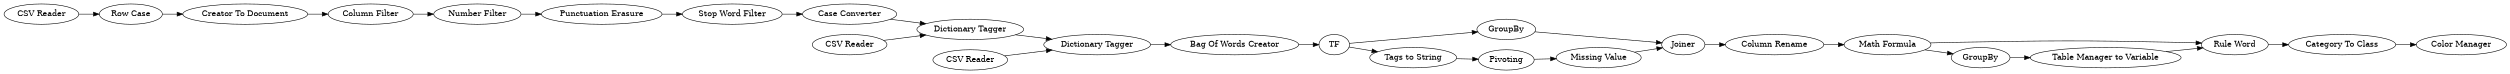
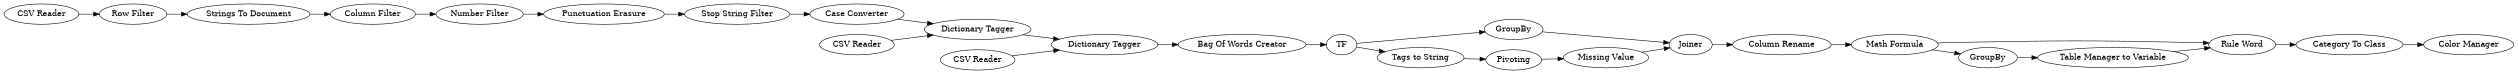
  digraph {
    rankdir=LR
    n1 [label="Missing Value"]
    n2 [label=Joiner]
    n3 [label="Column Rename"]
    n4 [label="Math Formula"]
    n5 [label="Rule Word"]
    n6 [label=GroupBy]
    n7 [label="Category To Class"]
    n8 [label="Table Manager to Variable"]
    n9 [label="Color Manager"]
    n10 [label=Pivoting]
-   n11 [label="Row Case"]
-   n12 [label="Creator To Document"]
+   n11 [label="Row Filter"]
+   n12 [label="Strings To Document"]
    n13 [label="Column Filter"]
    n14 [label="Number Filter"]
    n15 [label=TF]
    n16 [label=GroupBy]
    n17 [label="Tags to String"]
    n18 [label="CSV Reader"]
    n19 [label="Punctuation Erasure"]
-   n20 [label="Stop Word Filter"]
+   n20 [label="Stop String Filter"]
    n21 [label="Case Converter"]
    n22 [label="Dictionary Tagger"]
    n23 [label="Bag Of Words Creator"]
    n24 [label="CSV Reader"]
    n25 [label="Dictionary Tagger"]
    n26 [label="CSV Reader"]
    n1 -> n2
    n2 -> n3
    n3 -> n4
    n4 -> n5
    n4 -> n6
    n5 -> n7
    n6 -> n8
    n7 -> n9
    n8 -> n5
    n10 -> n1
    n11 -> n12
    n12 -> n13
    n13 -> n14
    n14 -> n19
    n15 -> n16
    n15 -> n17
    n16 -> n2
    n17 -> n10
    n18 -> n11
    n19 -> n20
    n20 -> n21
    n21 -> n25
    n22 -> n23
    n23 -> n15
    n24 -> n25
    n25 -> n22
    n26 -> n22
  }
